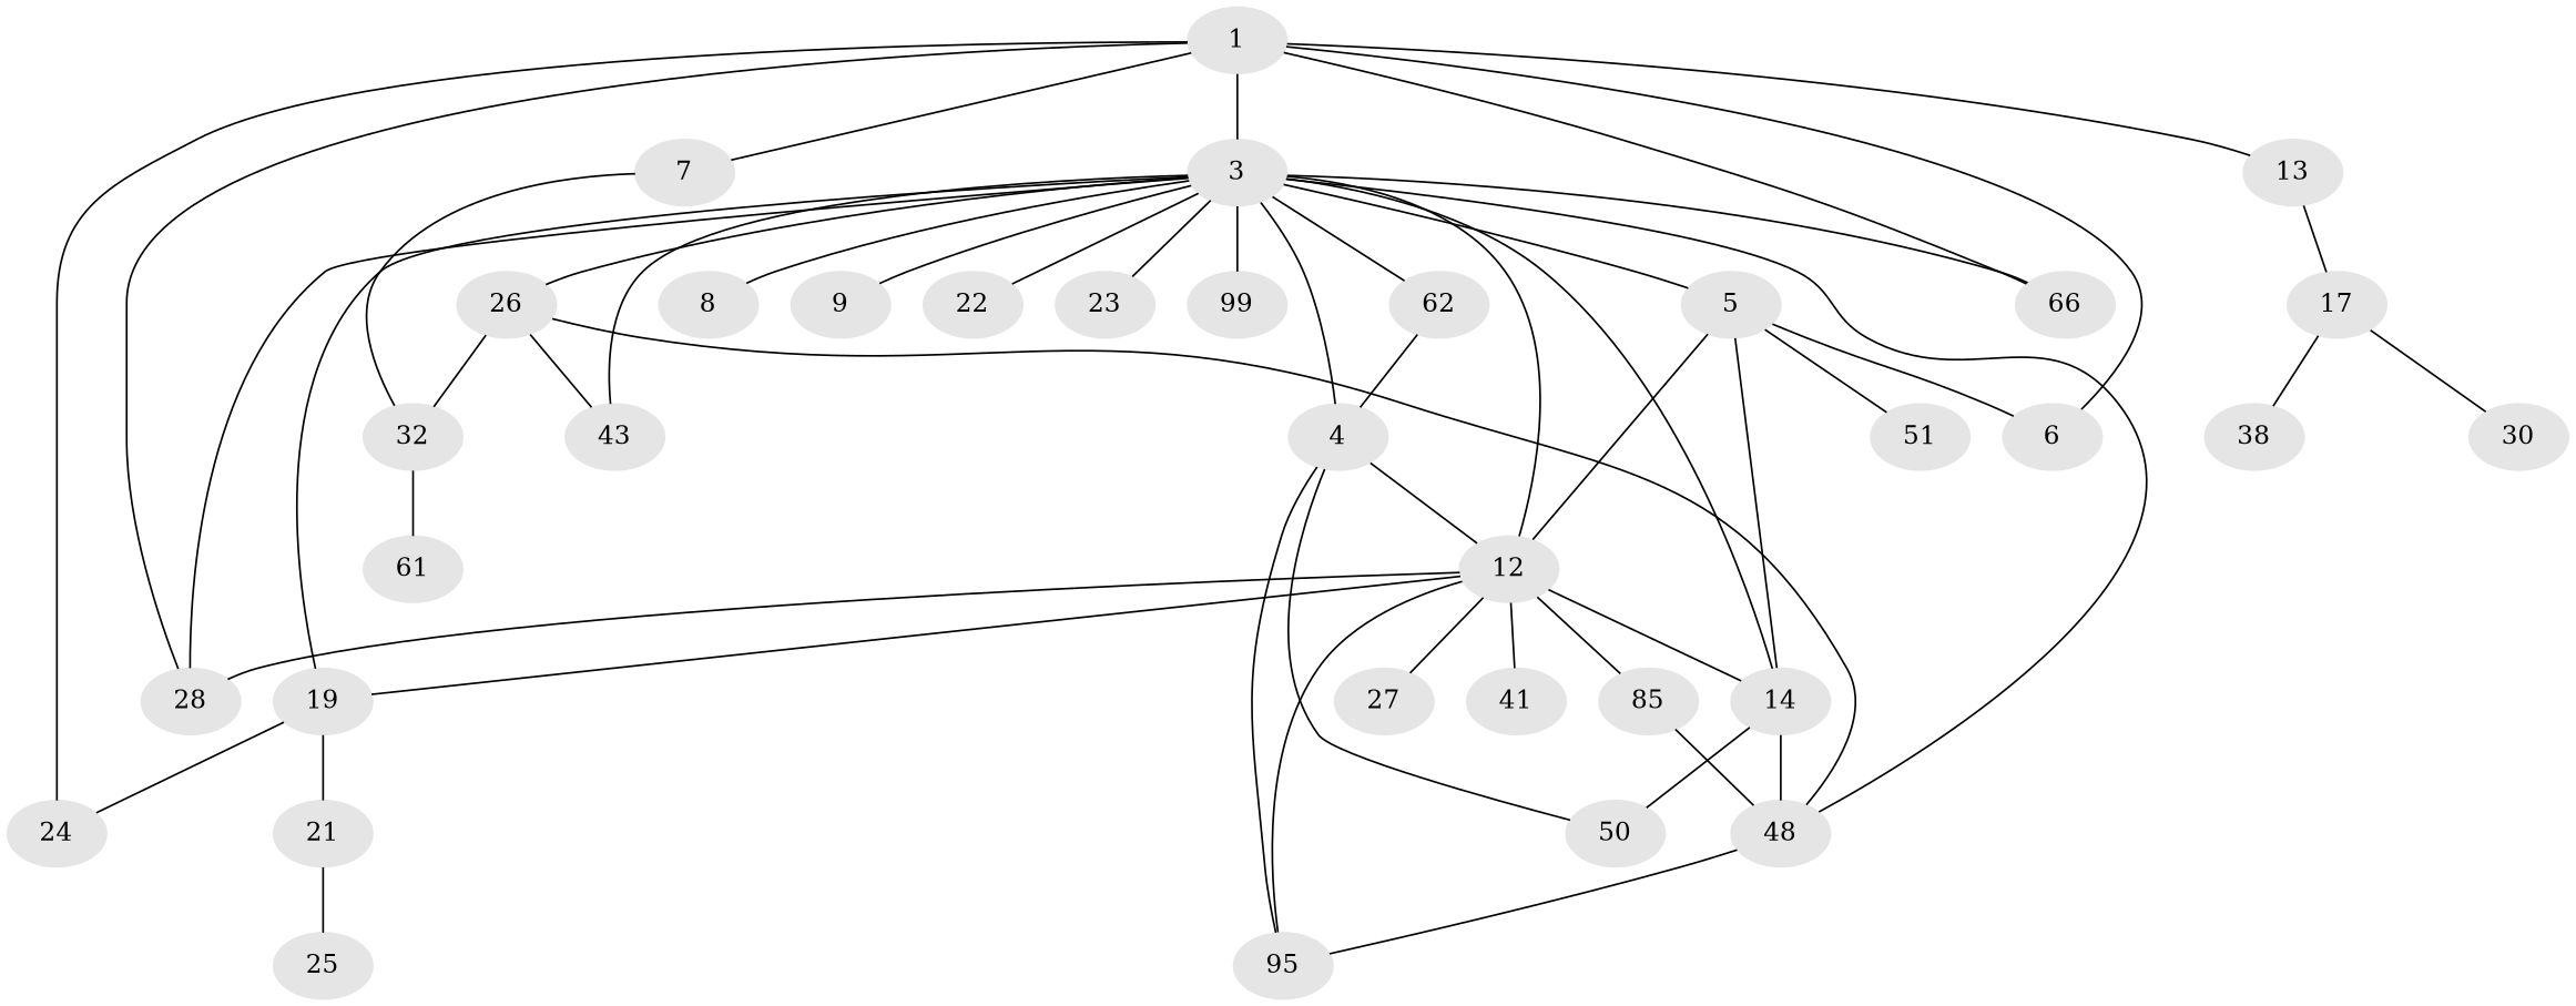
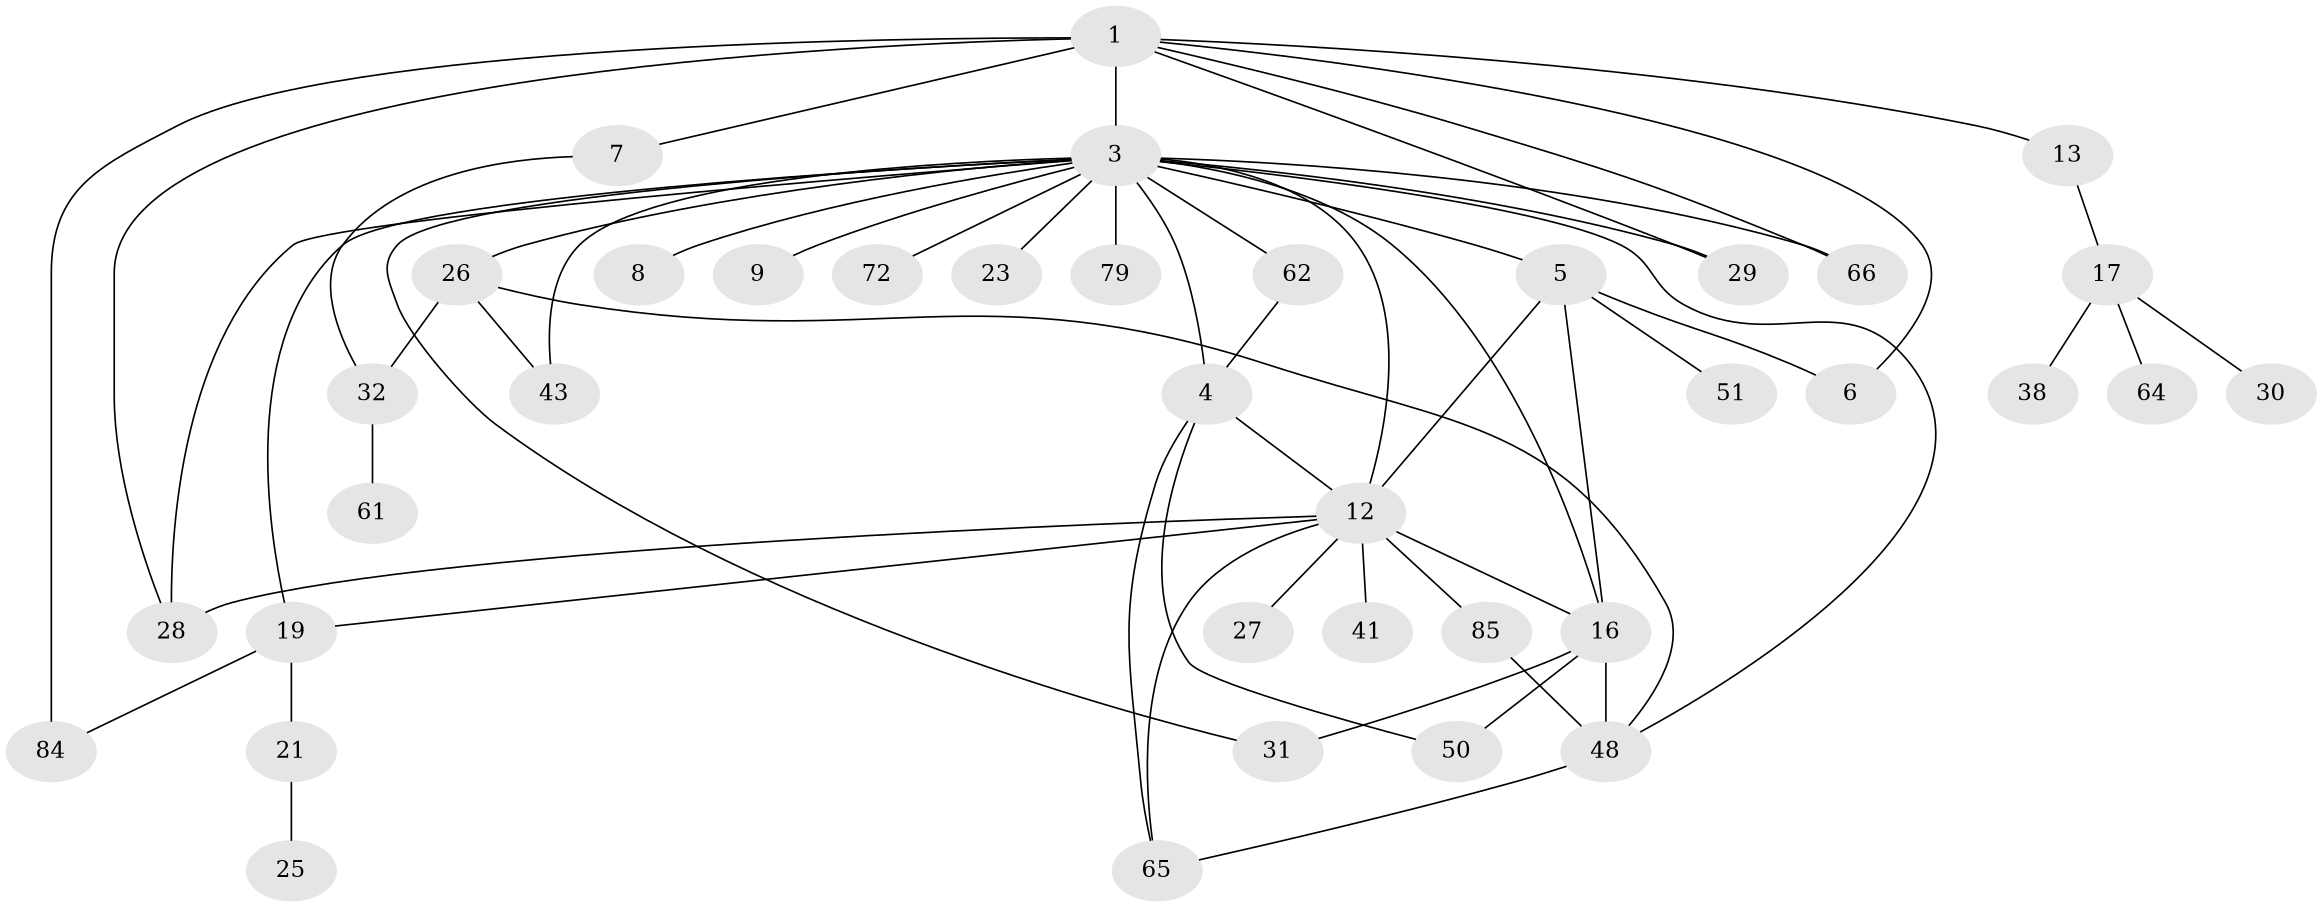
  graph {
    node [color=gray90 style=filled]
    1 [super="+10+2"]
    3 [super="+45+11+47"]
    6 [super="+68"]
    7
    13 [super="+57"]
-   24 [super="+78+46"]
+   24 [super="+78+46" label=84]
    28
+   29
    66
    4
    5
    8 [super="+55"]
    9
    12 [super="+33+69+16"]
-   14 [super="+60+37"]
+   14 [super="+60+37" label=16]
    19 [super="+20+52"]
-   22
+   22 [label=72]
    23
    26 [super="+36"]
+   31
    43
    48 [super="+67"]
    62
-   79 [label=99]
+   79
    50 [super="+58"]
-   65 [super="+74" label=95]
+   65 [super="+74"]
    32 [super="+75"]
    17
    51
    n30 [label=85 super="+18+71+70"]
    27
    41
    21
    61
    30
    38
+   64
    25
    1 -- 3 [weight=2]
    1 -- 6
    1 -- 7
    1 -- 13
    1 -- 24 [weight=2]
    1 -- 28
+   1 -- 29
    1 -- 66
    3 -- 28
+   3 -- 29
    3 -- 66
    3 -- 4
    3 -- 5
    3 -- 8
    3 -- 9
    3 -- 12 [weight=2]
    3 -- 14
    3 -- 19
    3 -- 22
    3 -- 23
    3 -- 26
+   3 -- 31
    3 -- 43
    3 -- 48
    3 -- 62
    3 -- 79
    7 -- 32
    13 -- 17
    4 -- 12
    4 -- 50
    4 -- 65
    5 -- 6
    5 -- 12
    5 -- 14
    5 -- 51
    12 -- 28
    12 -- 14
    12 -- 19
    12 -- 65
    12 -- n30
    12 -- 27
    12 -- 41
+   14 -- 31
    14 -- 48
    14 -- 50
    19 -- 24
    19 -- 21
    26 -- 43
    26 -- 48
    26 -- 32
    48 -- 65
    62 -- 4
    32 -- 61
    17 -- 30
    17 -- 38
+   17 -- 64
    n30 -- 48
    21 -- 25
  }
